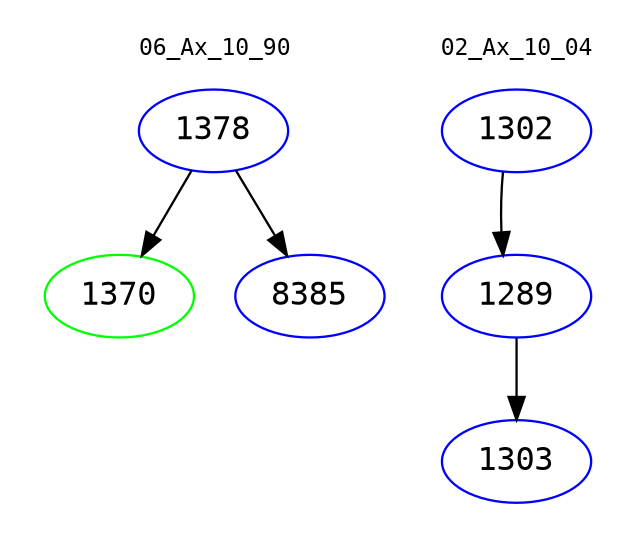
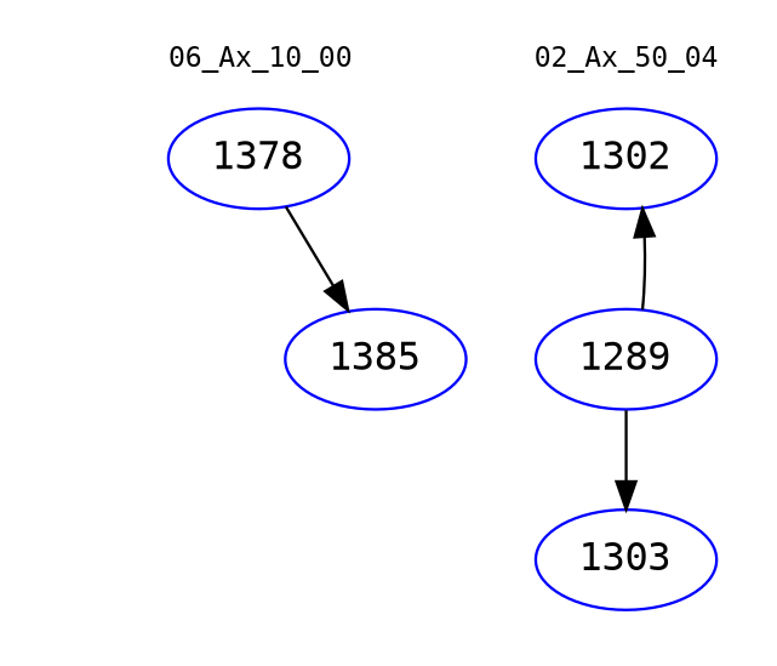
  digraph {
    fontname="DejaVu Sans Mono"
    node [color=blue fontname="DejaVu Sans Mono"]
    edge [color=black fontname="DejaVu Sans Mono"]
    n1 [label=1378]
-   n2 [color=green label=1370]
-   n3 [label=8385]
+   n3 [label=1385]
    n4 [label=1302]
    n5 [label=1289]
    n6 [label=1303]
    subgraph cluster_1 {
      color=white
      fontsize=10
-     label="06_Ax_10_90"
+     label="06_Ax_10_00"
      n1
-     n2
      n3
    }
    subgraph cluster_2 {
      color=white
      fontsize=10
-     label="02_Ax_10_04"
+     label="02_Ax_50_04"
      n4
      n5
      n6
    }
-   n1 -> n2
    n1 -> n3
-   n4 -> n5
+   n5 -> n4
    n5 -> n6
  }
